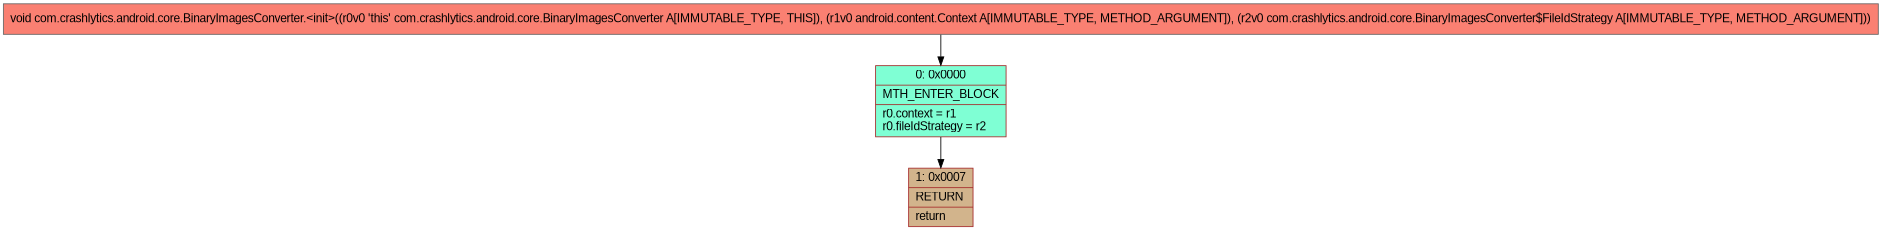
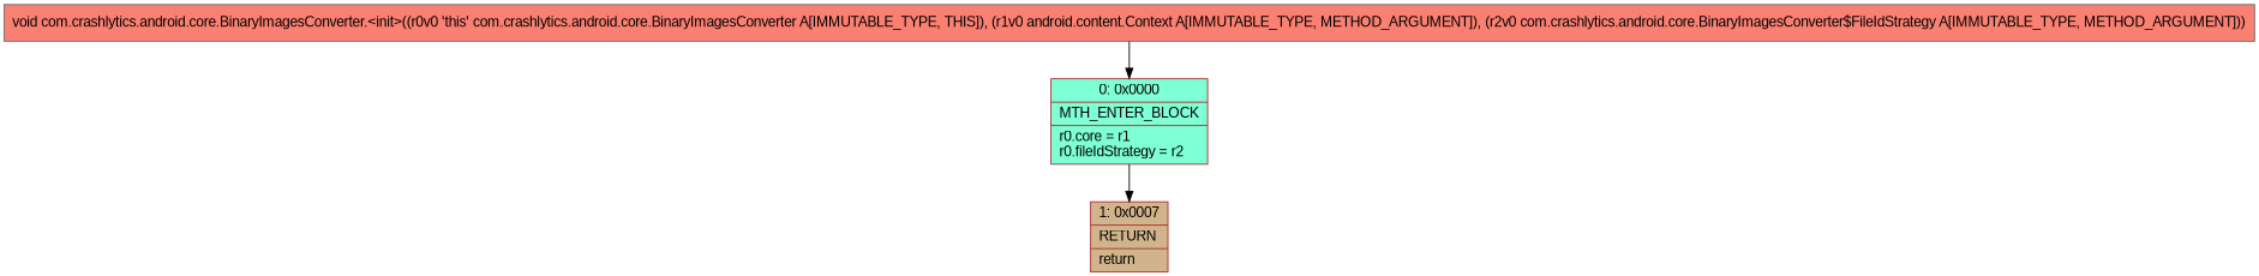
  digraph {
    fontname="Liberation Sans"
    node [shape=record style=filled color=brown fontname="Liberation Sans"]
    edge [style=solid fontname="Liberation Sans"]
-   n1 [label="{0\:\ 0x0000|MTH_ENTER_BLOCK\l|r0.context = r1\lr0.fileIdStrategy = r2\l}" fillcolor=aquamarine]
+   n1 [label="{0\:\ 0x0000|MTH_ENTER_BLOCK\l|r0.core = r1\lr0.fileIdStrategy = r2\l}" fillcolor=aquamarine]
    n2 [label="{1\:\ 0x0007|RETURN\l|return\l}" fillcolor=tan]
    n3 [label="{void com.crashlytics.android.core.BinaryImagesConverter.\<init\>((r0v0 'this' com.crashlytics.android.core.BinaryImagesConverter A[IMMUTABLE_TYPE, THIS]), (r1v0 android.content.Context A[IMMUTABLE_TYPE, METHOD_ARGUMENT]), (r2v0 com.crashlytics.android.core.BinaryImagesConverter$FileIdStrategy A[IMMUTABLE_TYPE, METHOD_ARGUMENT])) }" fillcolor=salmon color=gray40]
    n1 -> n2
    n3 -> n1
  }
